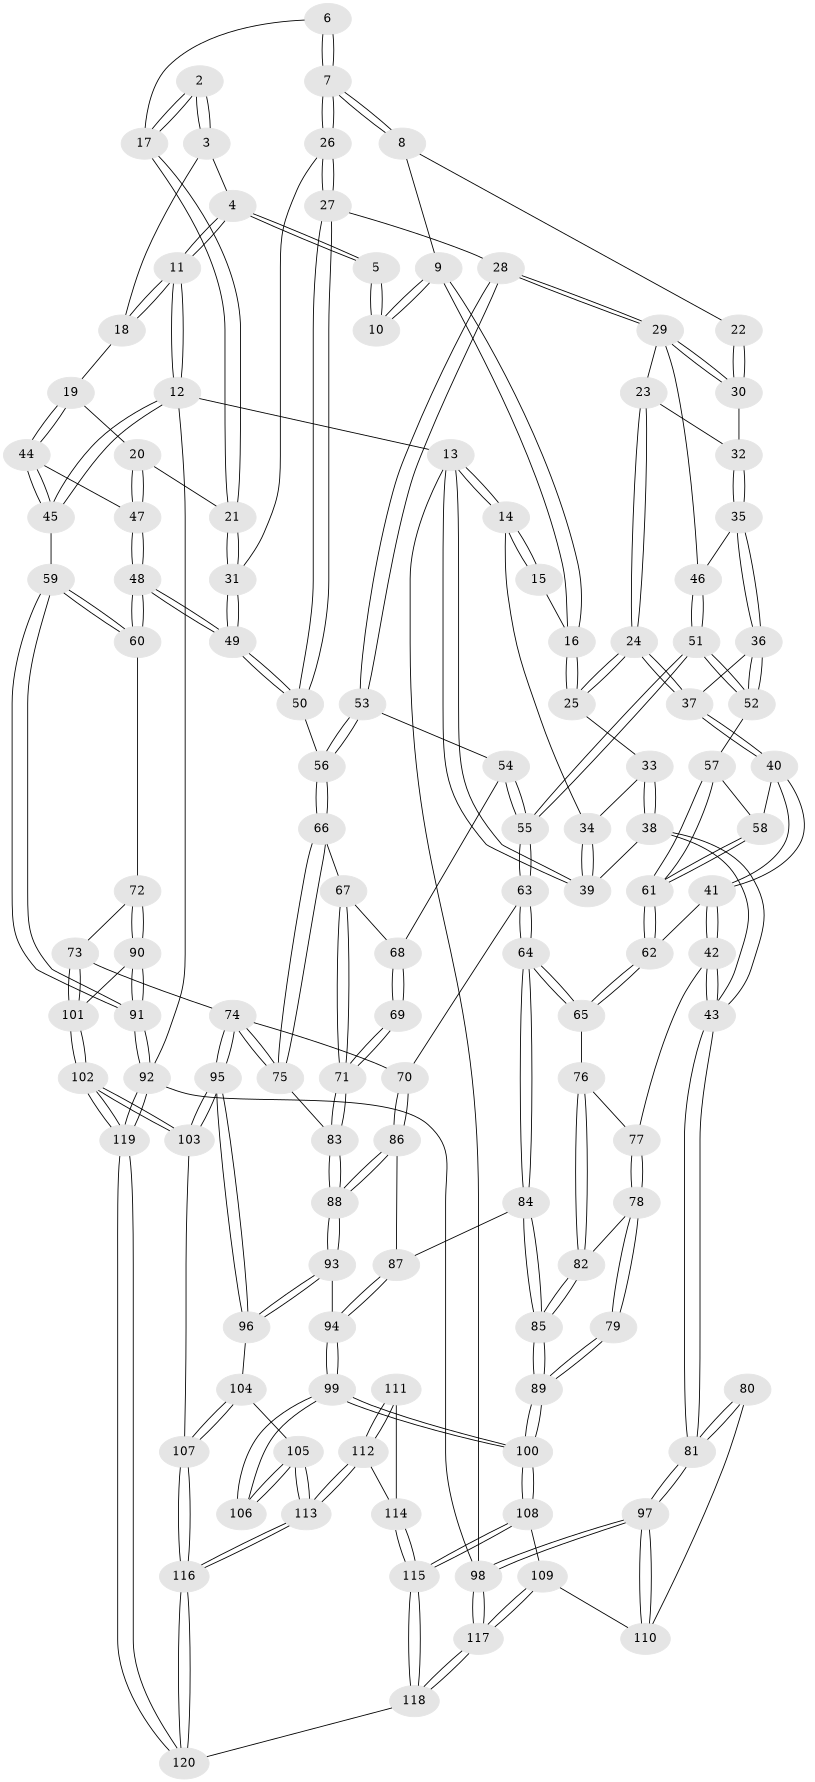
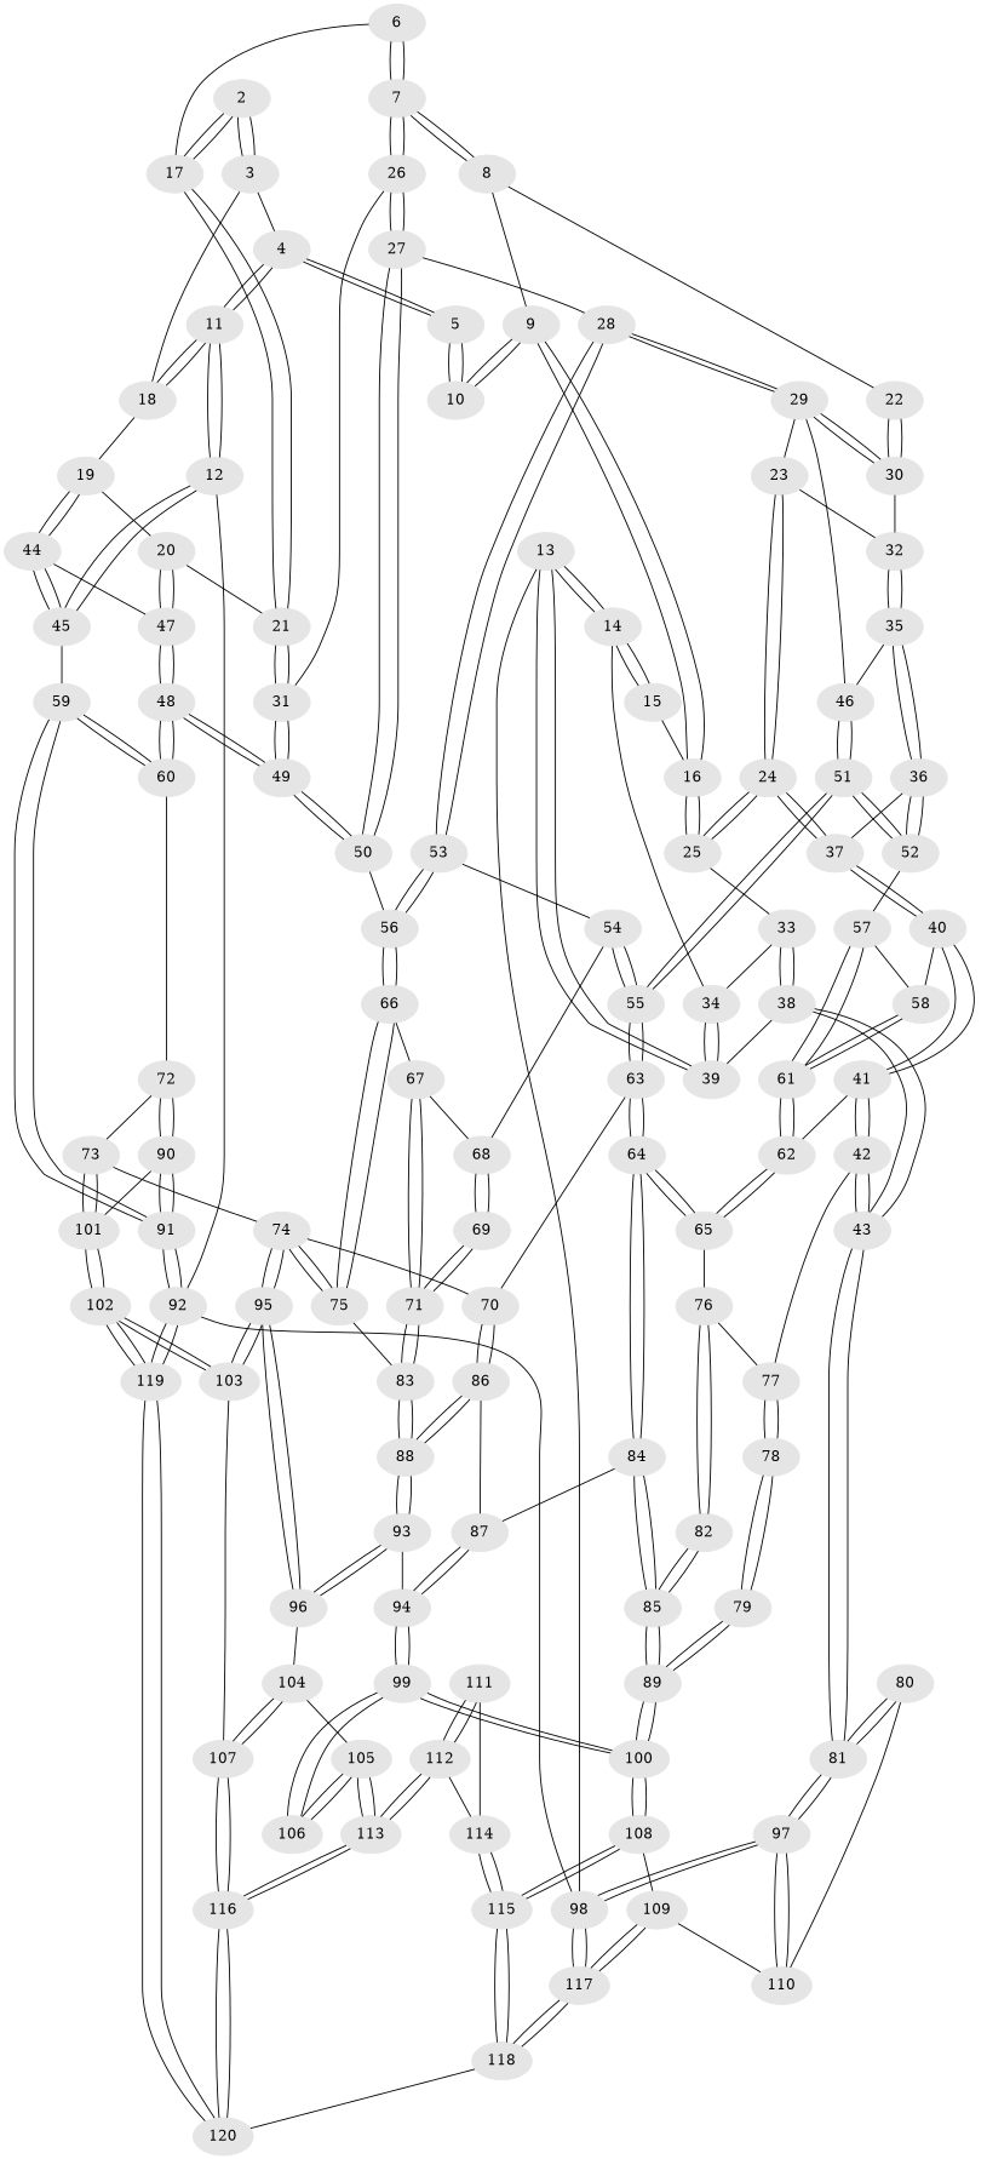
  graph {
    node [color=gray90 style=filled]
    2
    3
    17
    6
    7
    4
    18
    21
    5
    11
    19
    10
    12
    8
    26
    9
    22
    31
    27
    16
    30
    25
    13
    45
    92
    14
    39
    98
    59
    119
    15
    34
    117
    33
    20
    44
    47
    48
    49
    23
    24
    32
    37
    35
    40
    38
    28
    50
    29
    53
    56
    46
    54
    51
    36
    43
    52
    57
    41
    58
    81
    42
    62
    61
    77
    65
    78
    97
    60
    91
    55
    72
    66
    63
    68
    69
    64
    70
    67
    75
    73
    90
    76
    84
    86
    85
    87
    82
    71
    83
    88
    74
    101
    95
    102
    96
    103
    79
    89
    80
    110
    100
    93
    94
    99
    108
    120
    104
    106
    107
    105
    118
    109
    115
    116
    113
    111
    112
    114
    2 -- 3
    2 -- 3
    2 -- 17
    2 -- 17
    3 -- 4
    3 -- 18
    17 -- 21
    17 -- 21
    6 -- 17
    6 -- 7
    6 -- 7
    7 -- 8
    7 -- 8
    7 -- 26
    7 -- 26
    4 -- 5
    4 -- 5
    4 -- 11
    4 -- 11
    18 -- 19
    21 -- 31
    21 -- 31
    5 -- 10
    5 -- 10
    11 -- 18
    11 -- 18
    11 -- 12
    11 -- 12
    19 -- 20
    19 -- 44
    19 -- 44
-   12 -- 13
    12 -- 45
    12 -- 45
    12 -- 92
    8 -- 9
    8 -- 22
    26 -- 31
    26 -- 27
    26 -- 27
    9 -- 10
    9 -- 10
    9 -- 16
    9 -- 16
    22 -- 30
    22 -- 30
    31 -- 49
    31 -- 49
    27 -- 28
    27 -- 50
    27 -- 50
    16 -- 25
    16 -- 25
    30 -- 32
    25 -- 33
    13 -- 14
    13 -- 14
    13 -- 39
    13 -- 39
    13 -- 98
    45 -- 59
    92 -- 98
    92 -- 119
    92 -- 119
    14 -- 15
    14 -- 15
    14 -- 34
    98 -- 117
    98 -- 117
    59 -- 60
    59 -- 60
    59 -- 91
    59 -- 91
    119 -- 120
    119 -- 120
    15 -- 16
    34 -- 39
    34 -- 39
    117 -- 118
    117 -- 118
    33 -- 34
    33 -- 38
    33 -- 38
    20 -- 21
    20 -- 47
    20 -- 47
    44 -- 45
    44 -- 45
    44 -- 47
    47 -- 48
    47 -- 48
    48 -- 49
    48 -- 49
    48 -- 60
    48 -- 60
    49 -- 50
    49 -- 50
    23 -- 24
    23 -- 24
    23 -- 32
    24 -- 25
    24 -- 25
    24 -- 37
    24 -- 37
    32 -- 35
    32 -- 35
    37 -- 40
    37 -- 40
    35 -- 46
    35 -- 36
    35 -- 36
    40 -- 41
    40 -- 41
    40 -- 58
    38 -- 39
    38 -- 43
    38 -- 43
    28 -- 29
    28 -- 29
    28 -- 53
    28 -- 53
    50 -- 56
    29 -- 30
    29 -- 30
    29 -- 23
    29 -- 46
    53 -- 56
    53 -- 56
    53 -- 54
    56 -- 66
    56 -- 66
    46 -- 51
    46 -- 51
    54 -- 55
    54 -- 55
    54 -- 68
    51 -- 52
    51 -- 52
    51 -- 55
    51 -- 55
    36 -- 37
    36 -- 52
    36 -- 52
    43 -- 81
    43 -- 81
    52 -- 57
    57 -- 58
    57 -- 61
    57 -- 61
    41 -- 42
    41 -- 42
    41 -- 62
    58 -- 61
    58 -- 61
    81 -- 97
    81 -- 97
    42 -- 43
    42 -- 43
    42 -- 77
    62 -- 65
    62 -- 65
    61 -- 62
    61 -- 62
    77 -- 78
    77 -- 78
    65 -- 76
-   78 -- 82
    78 -- 79
    78 -- 79
    97 -- 98
    97 -- 98
    97 -- 110
    97 -- 110
    60 -- 72
    91 -- 92
    91 -- 92
    55 -- 63
    55 -- 63
    72 -- 73
    72 -- 90
    72 -- 90
    66 -- 67
    66 -- 75
    66 -- 75
    63 -- 64
    63 -- 64
    63 -- 70
    68 -- 69
    68 -- 69
    69 -- 71
    69 -- 71
    64 -- 65
    64 -- 65
    64 -- 84
    64 -- 84
    70 -- 86
    70 -- 86
    67 -- 68
    67 -- 71
    67 -- 71
    75 -- 83
    73 -- 74
    73 -- 101
    73 -- 101
    90 -- 91
    90 -- 91
    90 -- 101
    76 -- 77
    76 -- 82
    76 -- 82
    84 -- 85
    84 -- 85
    84 -- 87
    86 -- 87
    86 -- 88
    86 -- 88
    85 -- 89
    85 -- 89
    87 -- 94
    87 -- 94
    82 -- 85
    82 -- 85
    71 -- 83
    71 -- 83
    83 -- 88
    83 -- 88
    88 -- 93
    88 -- 93
    74 -- 70
    74 -- 75
    74 -- 75
    74 -- 95
    74 -- 95
    101 -- 102
    101 -- 102
    95 -- 96
    95 -- 96
    95 -- 103
    95 -- 103
    102 -- 119
    102 -- 119
    102 -- 103
    102 -- 103
    96 -- 104
    103 -- 107
    79 -- 89
    79 -- 89
    89 -- 100
    89 -- 100
    80 -- 81
    80 -- 81
    80 -- 110
    100 -- 108
    100 -- 108
    93 -- 96
    93 -- 96
    93 -- 94
    94 -- 99
    94 -- 99
    99 -- 100
    99 -- 100
    99 -- 106
    99 -- 106
    108 -- 109
    108 -- 115
    108 -- 115
    104 -- 107
    104 -- 107
    104 -- 105
    107 -- 116
    107 -- 116
    105 -- 106
    105 -- 106
    105 -- 113
    105 -- 113
    118 -- 120
    109 -- 117
    109 -- 117
    109 -- 110
    115 -- 118
    115 -- 118
    116 -- 120
    116 -- 120
    113 -- 116
    113 -- 116
    111 -- 112
    111 -- 112
    111 -- 114
    112 -- 113
    112 -- 113
    112 -- 114
    114 -- 115
    114 -- 115
  }
